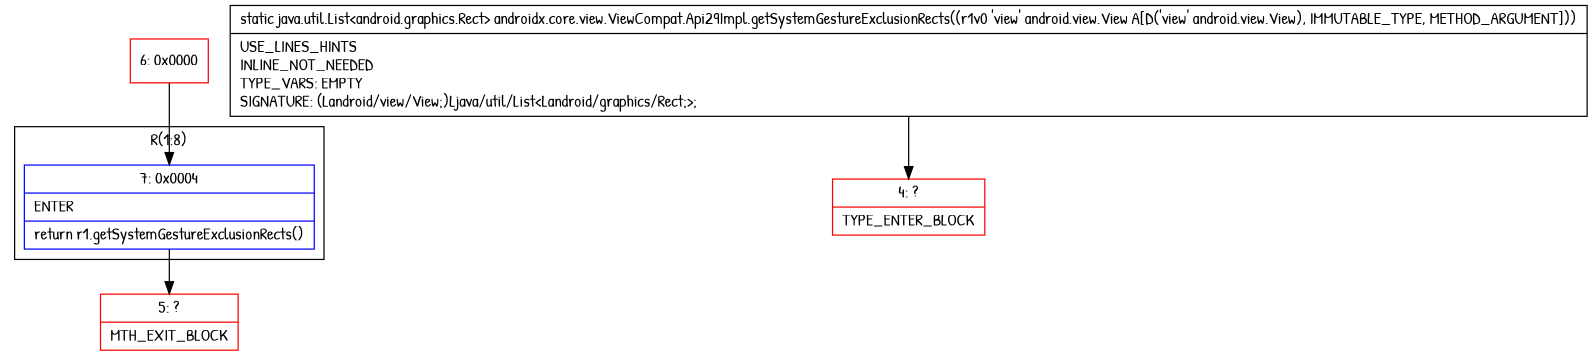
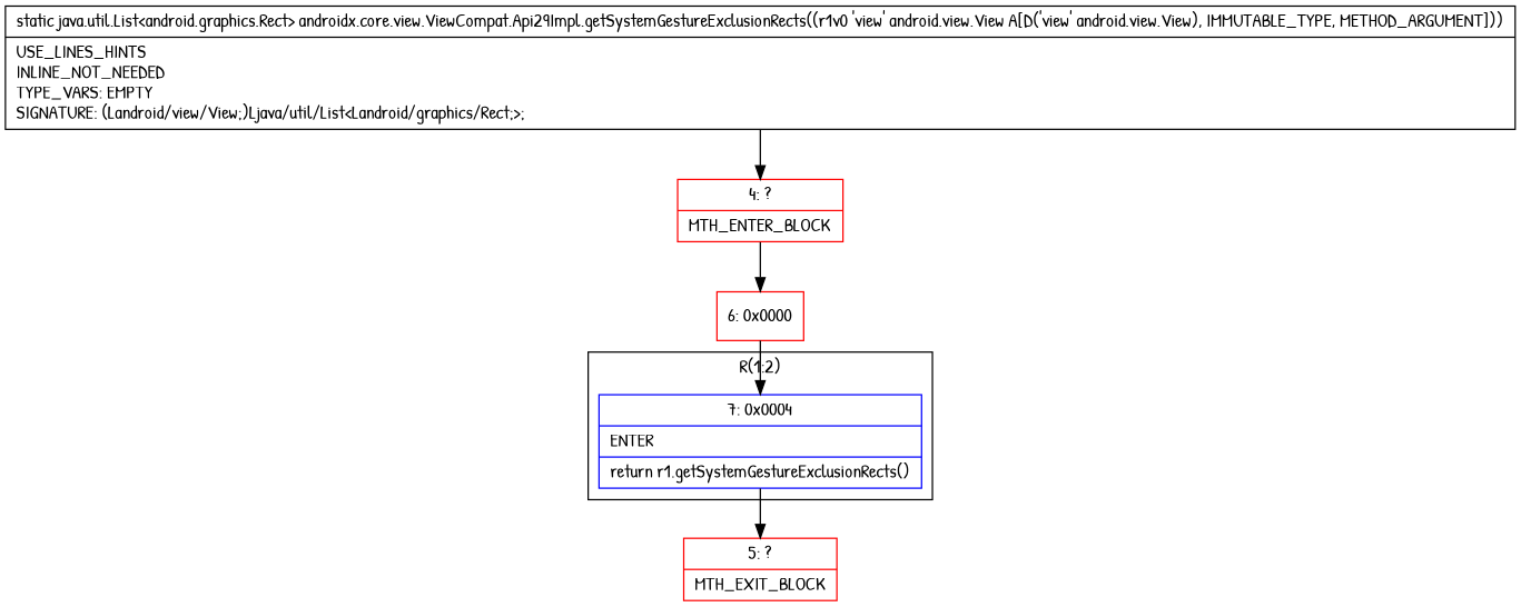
  digraph {
    fontname="Patrick Hand"
    node [color=red fontname="Patrick Hand" shape=record]
    edge [fontname="Patrick Hand"]
    n1 [color=blue label="{7\:\ 0x0004|ENTER\l|return r1.getSystemGestureExclusionRects()\l}"]
    n2 [label="{5\:\ ?|MTH_EXIT_BLOCK\l}"]
-   n3 [label="{4\:\ ?|TYPE_ENTER_BLOCK\l}"]
+   n3 [label="{4\:\ ?|MTH_ENTER_BLOCK\l}"]
    n4 [label="{6\:\ 0x0000}"]
    n5 [label="{static java.util.List\<android.graphics.Rect\> androidx.core.view.ViewCompat.Api29Impl.getSystemGestureExclusionRects((r1v0 'view' android.view.View A[D('view' android.view.View), IMMUTABLE_TYPE, METHOD_ARGUMENT]))  | USE_LINES_HINTS\lINLINE_NOT_NEEDED\lTYPE_VARS: EMPTY\lSIGNATURE: (Landroid\/view\/View;)Ljava\/util\/List\<Landroid\/graphics\/Rect;\>;\l}" color=""]
    subgraph cluster_1 {
-     label="R(1:8)"
+     label="R(1:2)"
      n1
    }
    n1 -> n2
+   n3 -> n4
    n4 -> n1
    n5 -> n3
  }
